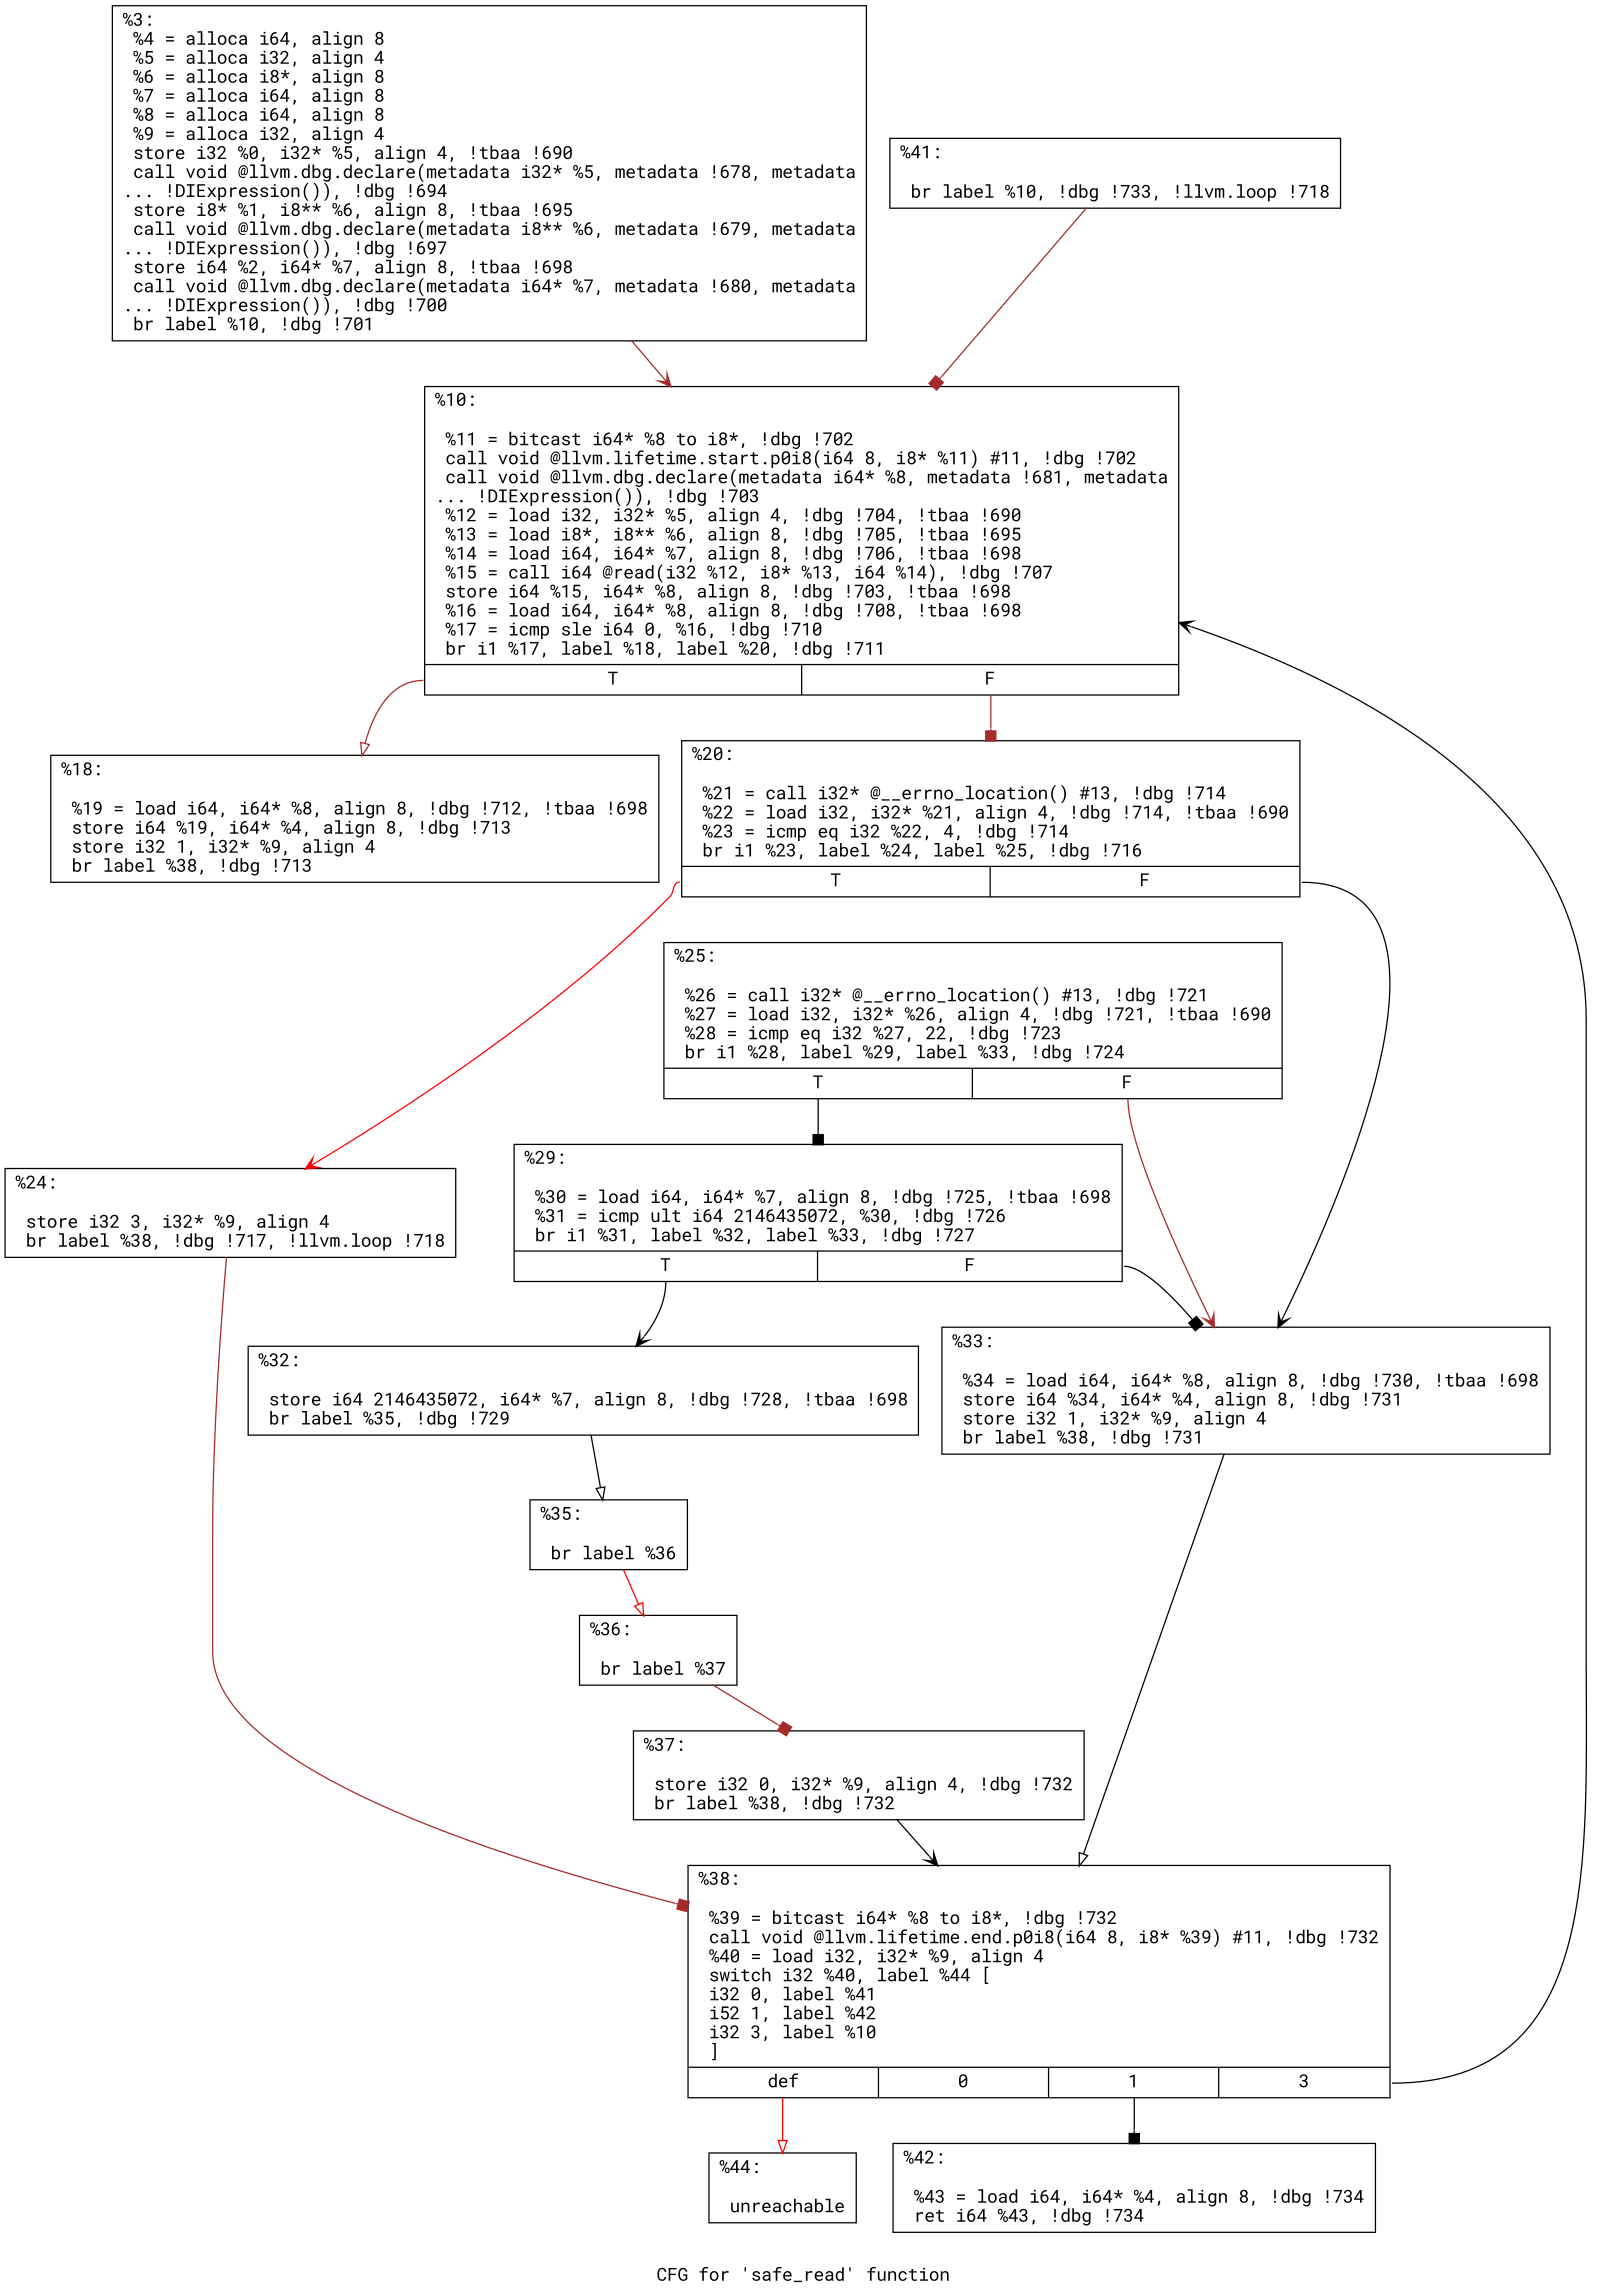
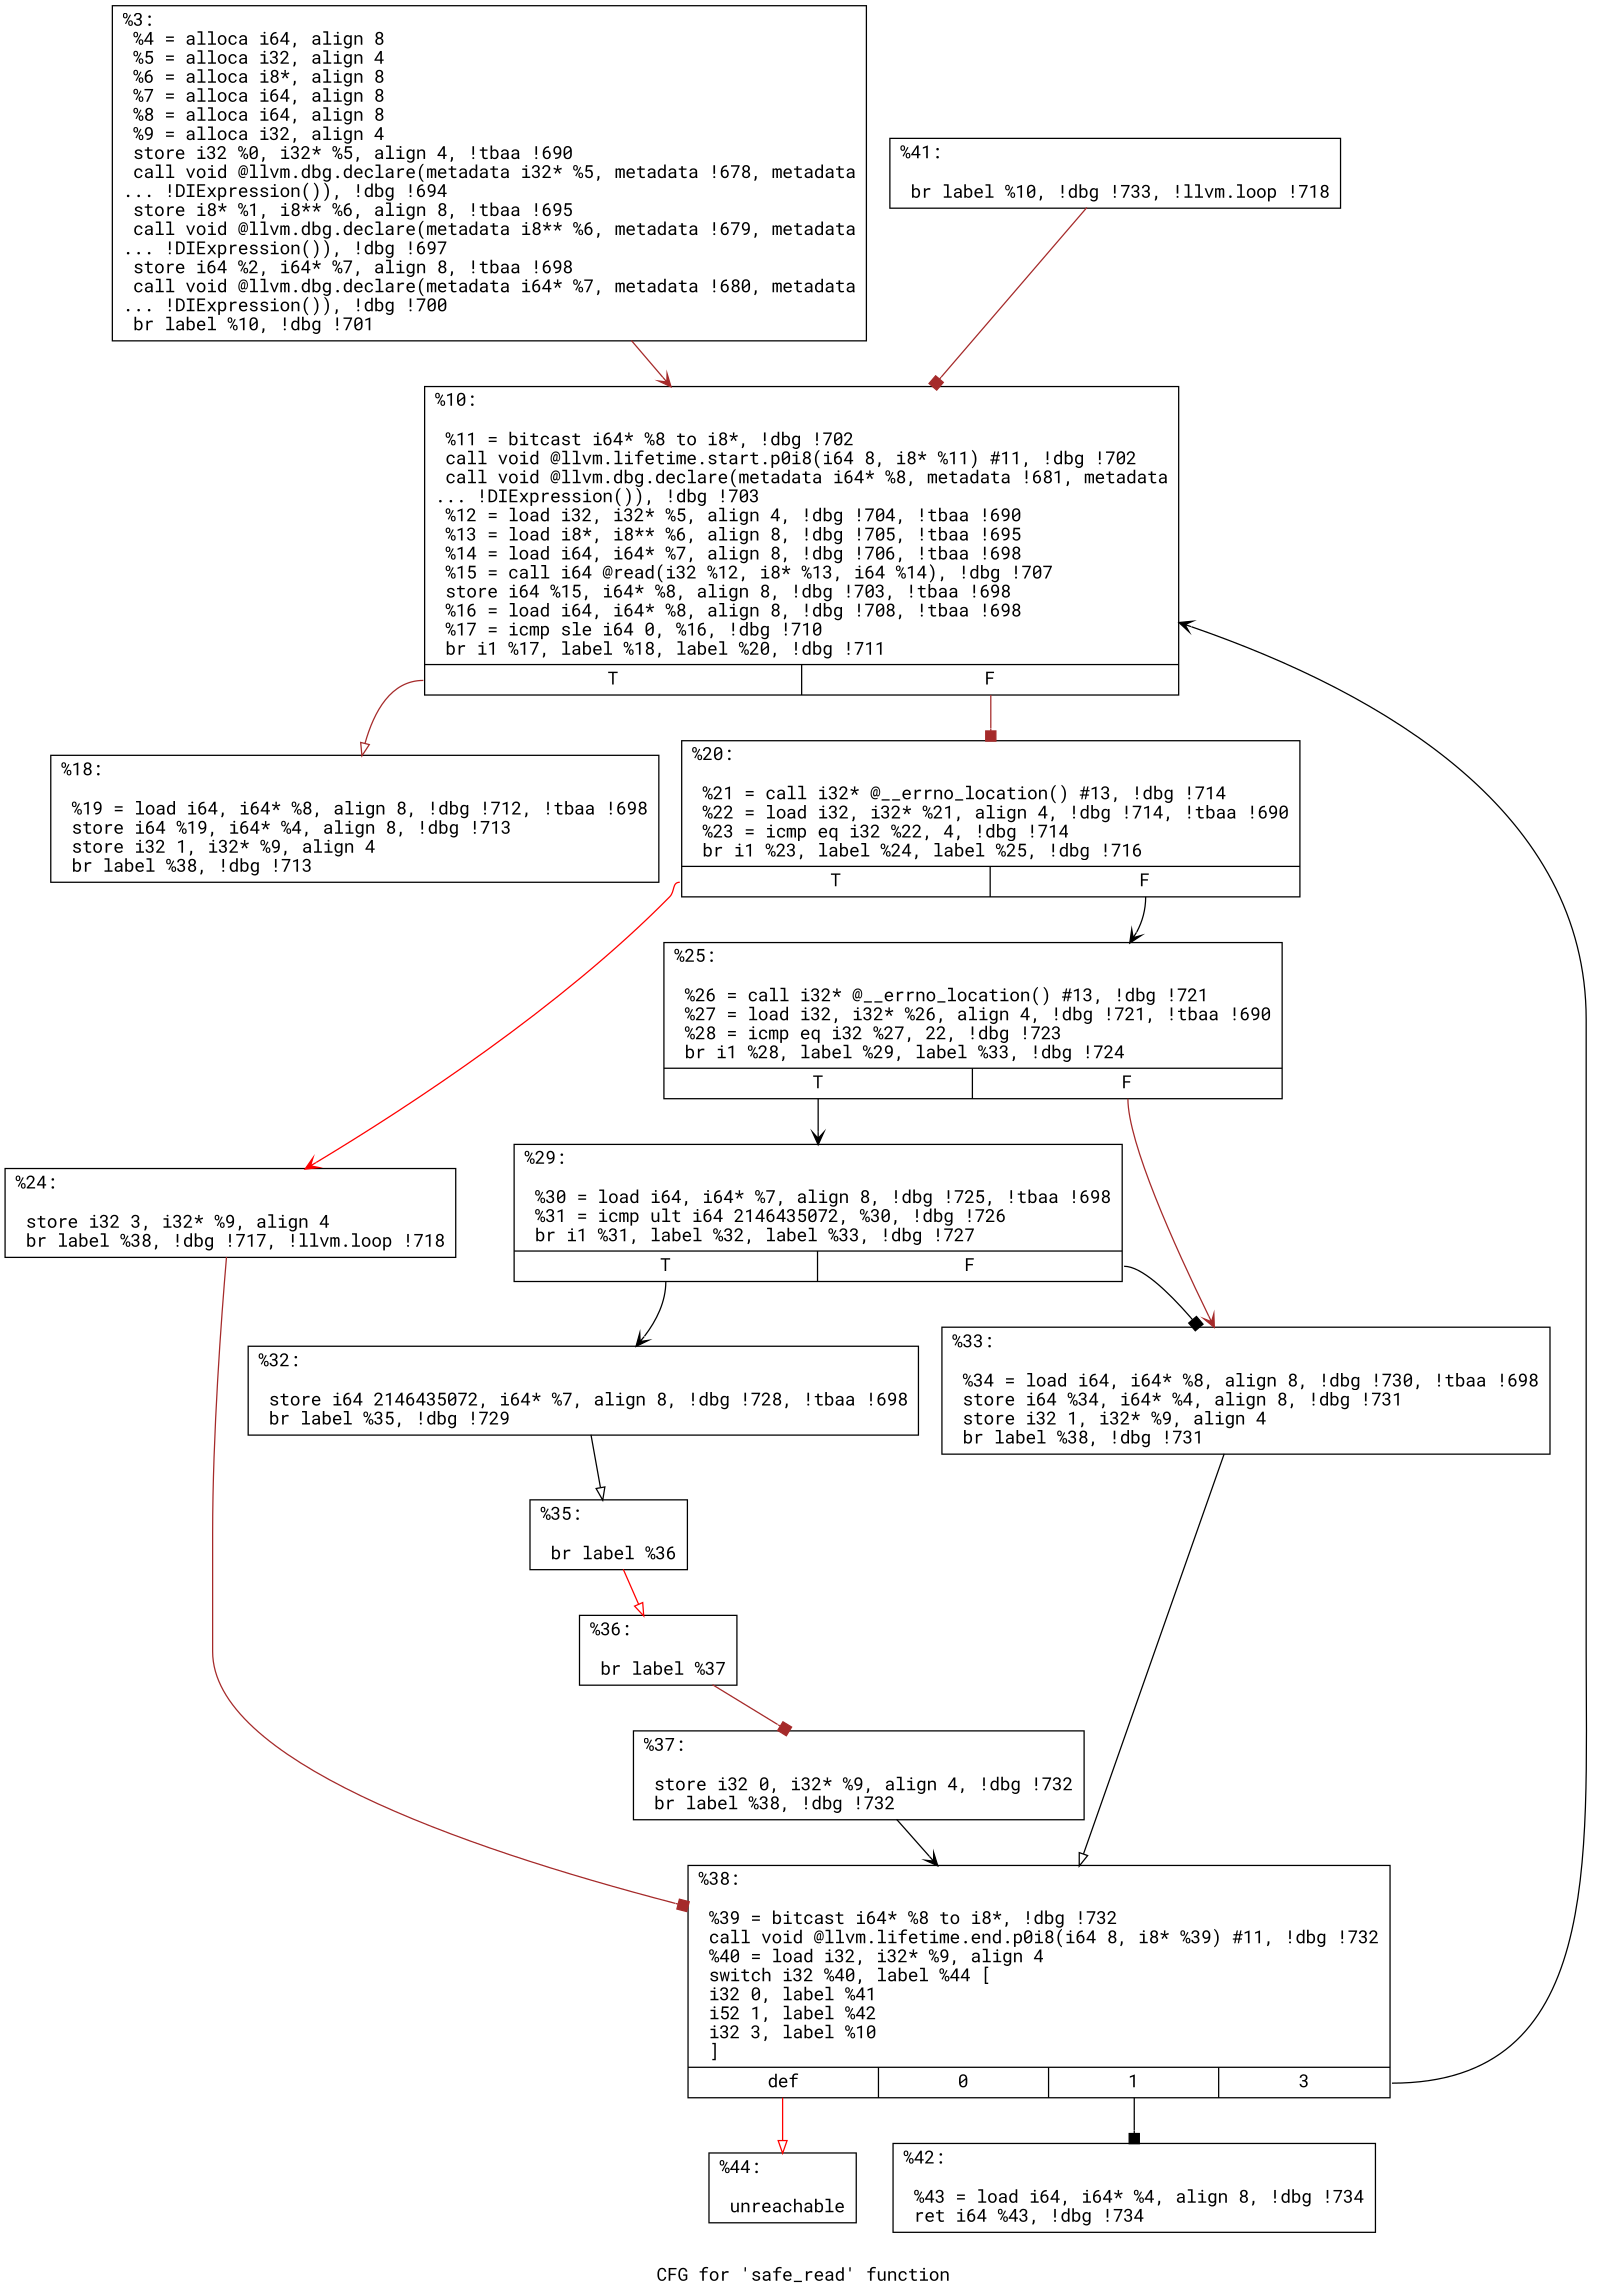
  digraph {
    fontname="Roboto Mono"
    label="CFG for 'safe_read' function"
    node [fontname="Roboto Mono" shape=record]
    edge [arrowhead=vee color=black fontname="Roboto Mono"]
    n1 [label="{%3:\l  %4 = alloca i64, align 8\l  %5 = alloca i32, align 4\l  %6 = alloca i8*, align 8\l  %7 = alloca i64, align 8\l  %8 = alloca i64, align 8\l  %9 = alloca i32, align 4\l  store i32 %0, i32* %5, align 4, !tbaa !690\l  call void @llvm.dbg.declare(metadata i32* %5, metadata !678, metadata\l... !DIExpression()), !dbg !694\l  store i8* %1, i8** %6, align 8, !tbaa !695\l  call void @llvm.dbg.declare(metadata i8** %6, metadata !679, metadata\l... !DIExpression()), !dbg !697\l  store i64 %2, i64* %7, align 8, !tbaa !698\l  call void @llvm.dbg.declare(metadata i64* %7, metadata !680, metadata\l... !DIExpression()), !dbg !700\l  br label %10, !dbg !701\l}"]
    n2 [label="{%10:\l\l  %11 = bitcast i64* %8 to i8*, !dbg !702\l  call void @llvm.lifetime.start.p0i8(i64 8, i8* %11) #11, !dbg !702\l  call void @llvm.dbg.declare(metadata i64* %8, metadata !681, metadata\l... !DIExpression()), !dbg !703\l  %12 = load i32, i32* %5, align 4, !dbg !704, !tbaa !690\l  %13 = load i8*, i8** %6, align 8, !dbg !705, !tbaa !695\l  %14 = load i64, i64* %7, align 8, !dbg !706, !tbaa !698\l  %15 = call i64 @read(i32 %12, i8* %13, i64 %14), !dbg !707\l  store i64 %15, i64* %8, align 8, !dbg !703, !tbaa !698\l  %16 = load i64, i64* %8, align 8, !dbg !708, !tbaa !698\l  %17 = icmp sle i64 0, %16, !dbg !710\l  br i1 %17, label %18, label %20, !dbg !711\l|{<s0>T|<s1>F}}"]
    n3 [label="{%18:\l\l  %19 = load i64, i64* %8, align 8, !dbg !712, !tbaa !698\l  store i64 %19, i64* %4, align 8, !dbg !713\l  store i32 1, i32* %9, align 4\l  br label %38, !dbg !713\l}"]
    n4 [label="{%20:\l\l  %21 = call i32* @__errno_location() #13, !dbg !714\l  %22 = load i32, i32* %21, align 4, !dbg !714, !tbaa !690\l  %23 = icmp eq i32 %22, 4, !dbg !714\l  br i1 %23, label %24, label %25, !dbg !716\l|{<s0>T|<s1>F}}"]
    n5 [label="{%24:\l\l  store i32 3, i32* %9, align 4\l  br label %38, !dbg !717, !llvm.loop !718\l}"]
    n6 [label="{%25:\l\l  %26 = call i32* @__errno_location() #13, !dbg !721\l  %27 = load i32, i32* %26, align 4, !dbg !721, !tbaa !690\l  %28 = icmp eq i32 %27, 22, !dbg !723\l  br i1 %28, label %29, label %33, !dbg !724\l|{<s0>T|<s1>F}}"]
    n7 [label="{%38:\l\l  %39 = bitcast i64* %8 to i8*, !dbg !732\l  call void @llvm.lifetime.end.p0i8(i64 8, i8* %39) #11, !dbg !732\l  %40 = load i32, i32* %9, align 4\l  switch i32 %40, label %44 [\l    i32 0, label %41\l    i52 1, label %42\l    i32 3, label %10\l  ]\l|{<s0>def|<s1>0|<s2>1|<s3>3}}"]
    n8 [label="{%44:\l\l  unreachable\l}"]
    n9 [label="{%42:\l\l  %43 = load i64, i64* %4, align 8, !dbg !734\l  ret i64 %43, !dbg !734\l}"]
    n10 [label="{%29:\l\l  %30 = load i64, i64* %7, align 8, !dbg !725, !tbaa !698\l  %31 = icmp ult i64 2146435072, %30, !dbg !726\l  br i1 %31, label %32, label %33, !dbg !727\l|{<s0>T|<s1>F}}"]
    n11 [label="{%33:\l\l  %34 = load i64, i64* %8, align 8, !dbg !730, !tbaa !698\l  store i64 %34, i64* %4, align 8, !dbg !731\l  store i32 1, i32* %9, align 4\l  br label %38, !dbg !731\l}"]
    n12 [label="{%41:\l\l  br label %10, !dbg !733, !llvm.loop !718\l}"]
    n13 [label="{%32:\l\l  store i64 2146435072, i64* %7, align 8, !dbg !728, !tbaa !698\l  br label %35, !dbg !729\l}"]
    n14 [label="{%35:\l\l  br label %36\l}"]
    n15 [label="{%36:\l\l  br label %37\l}"]
    n16 [label="{%37:\l\l  store i32 0, i32* %9, align 4, !dbg !732\l  br label %38, !dbg !732\l}"]
    n1 -> n2 [color=brown]
    n2 -> n3 [arrowhead=onormal color=brown tailport=s0]
    n2 -> n4 [arrowhead=box color=brown tailport=s1]
    n4 -> n5 [color=red tailport=s0]
-   n4 -> n11 [tailport=s1]
+   n4 -> n6 [tailport=s1]
    n5 -> n7 [arrowhead=box color=brown]
-   n6 -> n10 [arrowhead=box tailport=s0]
+   n6 -> n10 [tailport=s0]
    n6 -> n11 [color=brown tailport=s1]
    n7 -> n2 [tailport=s3]
    n7 -> n8 [arrowhead=onormal color=red tailport=s0]
    n7 -> n9 [arrowhead=box tailport=s2]
    n10 -> n11 [arrowhead=box tailport=s1]
    n10 -> n13 [tailport=s0]
    n11 -> n7 [arrowhead=onormal]
    n12 -> n2 [arrowhead=box color=brown]
    n13 -> n14 [arrowhead=onormal]
    n14 -> n15 [arrowhead=onormal color=red]
    n15 -> n16 [arrowhead=box color=brown]
    n16 -> n7
  }
